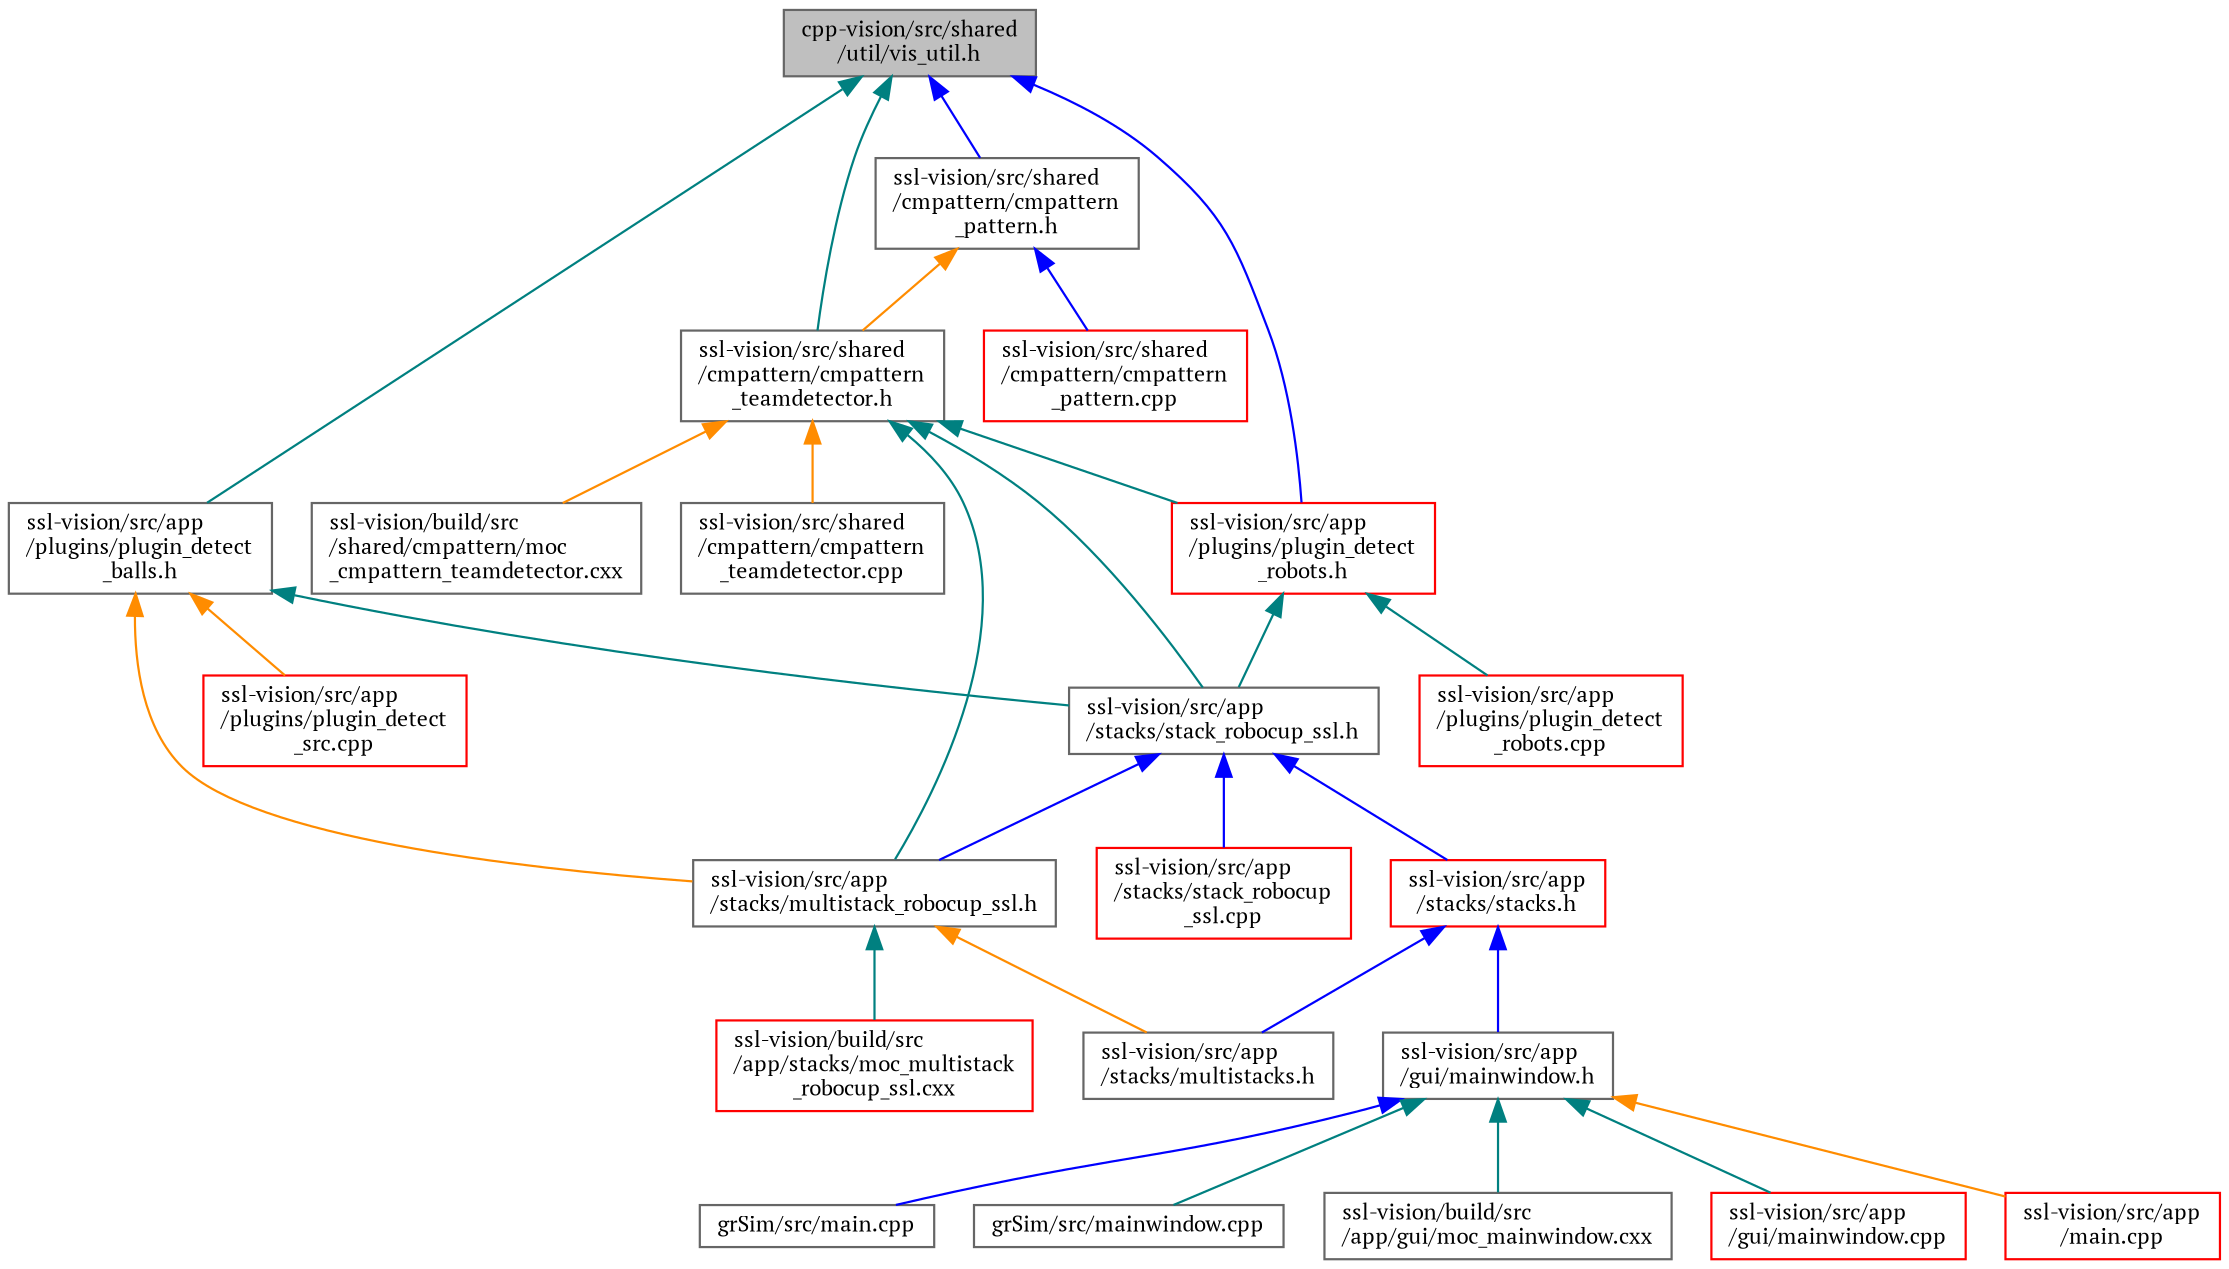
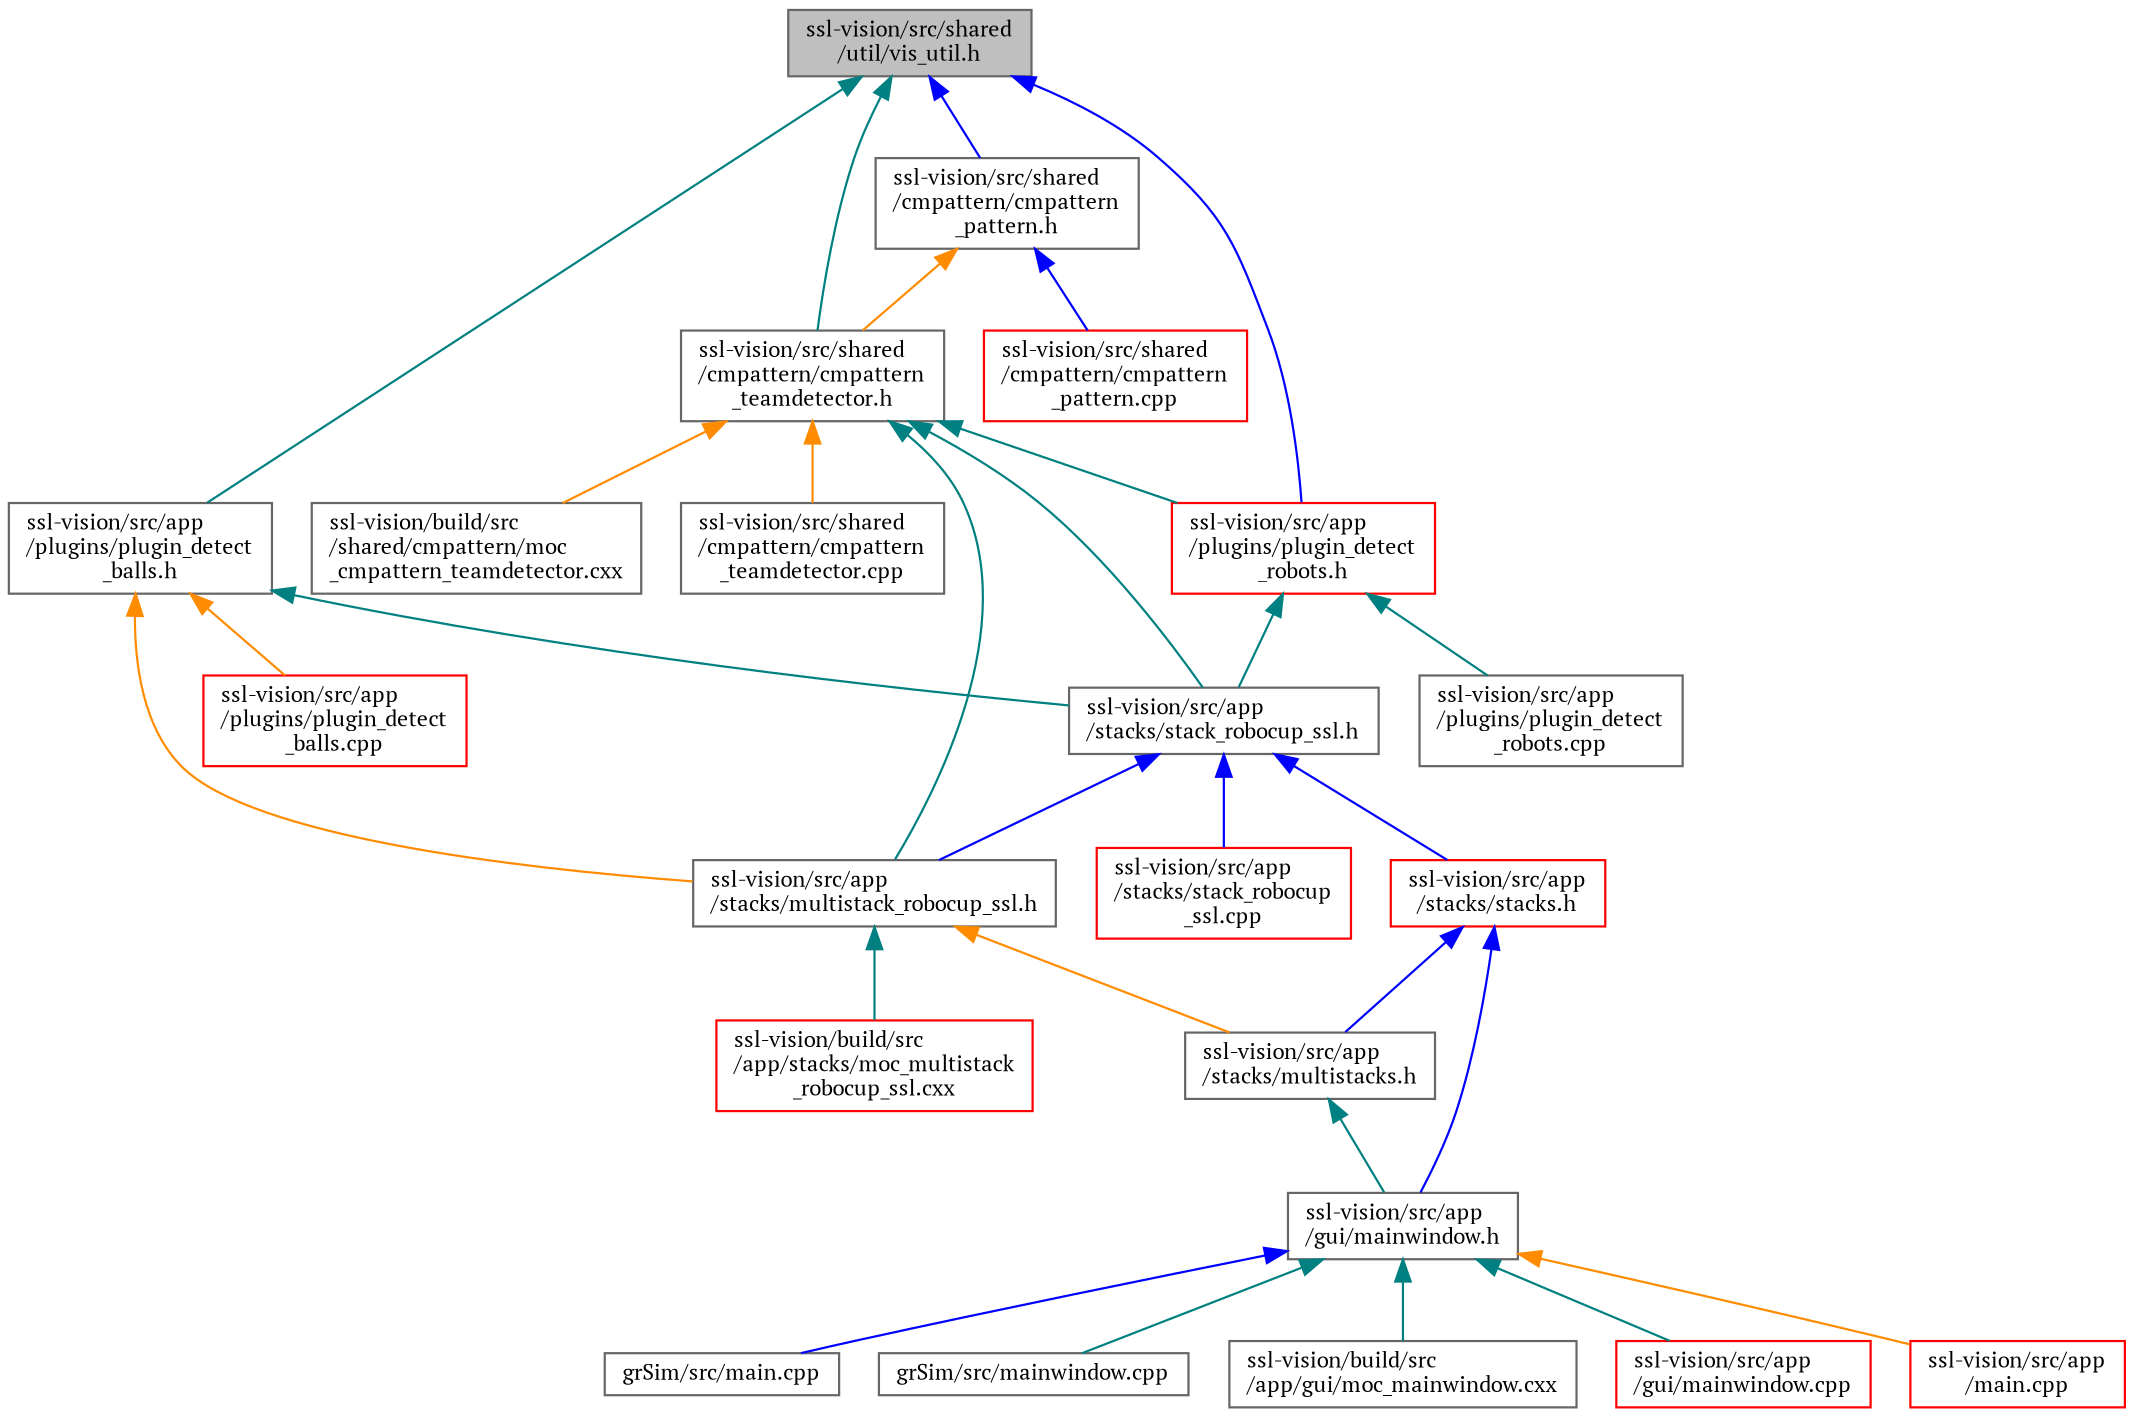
  digraph {
    fontname="PT Serif"
    node [color=gray40 fillcolor=white fontname="PT Serif" fontsize=10 shape=record style=filled]
    edge [color=teal dir=back fontname="PT Serif" fontsize=10 labelfontname=Helvetica labelfontsize=10 style=solid]
-   n1 [fillcolor=grey75 fontcolor=black height=0.2 label="cpp-vision/src/shared\l/util/vis_util.h" width=0.4]
+   n1 [fillcolor=grey75 fontcolor=black height=0.2 label="ssl-vision/src/shared\l/util/vis_util.h" width=0.4]
    n2 [height=0.2 label="ssl-vision/src/shared\l/cmpattern/cmpattern\l_pattern.h" width=0.4]
    n3 [height=0.2 label="ssl-vision/src/shared\l/cmpattern/cmpattern\l_teamdetector.h" width=0.4]
    n4 [color=red height=0.2 label="ssl-vision/src/app\l/plugins/plugin_detect\l_robots.h" width=0.4]
    n5 [height=0.2 label="ssl-vision/src/app\l/plugins/plugin_detect\l_balls.h" width=0.4]
    n6 [color=red height=0.2 label="ssl-vision/src/shared\l/cmpattern/cmpattern\l_pattern.cpp" width=0.4]
    n7 [height=0.2 label="ssl-vision/src/app\l/stacks/stack_robocup_ssl.h" width=0.4]
    n8 [height=0.2 label="ssl-vision/src/app\l/stacks/multistack_robocup_ssl.h" width=0.4]
    n9 [height=0.2 label="ssl-vision/build/src\l/shared/cmpattern/moc\l_cmpattern_teamdetector.cxx" width=0.4]
    n10 [height=0.2 label="ssl-vision/src/shared\l/cmpattern/cmpattern\l_teamdetector.cpp" width=0.4]
-   n11 [color=red height=0.2 label="ssl-vision/src/app\l/plugins/plugin_detect\l_robots.cpp" width=0.4]
-   n12 [color=red height=0.2 label="ssl-vision/src/app\l/plugins/plugin_detect\l_src.cpp" width=0.4]
+   n11 [height=0.2 label="ssl-vision/src/app\l/plugins/plugin_detect\l_robots.cpp" width=0.4]
+   n12 [color=red height=0.2 label="ssl-vision/src/app\l/plugins/plugin_detect\l_balls.cpp" width=0.4]
    n13 [color=red height=0.2 label="ssl-vision/src/app\l/stacks/stacks.h" width=0.4]
    n14 [color=red height=0.2 label="ssl-vision/src/app\l/stacks/stack_robocup\l_ssl.cpp" width=0.4]
    n15 [color=red height=0.2 label="ssl-vision/build/src\l/app/stacks/moc_multistack\l_robocup_ssl.cxx" width=0.4]
    n16 [height=0.2 label="ssl-vision/src/app\l/stacks/multistacks.h" width=0.4]
    n17 [height=0.2 label="ssl-vision/src/app\l/gui/mainwindow.h" width=0.4]
    n18 [height=0.2 label="grSim/src/main.cpp" width=0.4]
    n19 [height=0.2 label="grSim/src/mainwindow.cpp" width=0.4]
    n20 [height=0.2 label="ssl-vision/build/src\l/app/gui/moc_mainwindow.cxx" width=0.4]
    n21 [color=red height=0.2 label="ssl-vision/src/app\l/gui/mainwindow.cpp" width=0.4]
    n22 [color=red height=0.2 label="ssl-vision/src/app\l/main.cpp" width=0.4]
    n1 -> n2 [color=blue]
    n1 -> n3
    n1 -> n4 [color=blue]
    n1 -> n5
    n2 -> n3 [color=darkorange]
    n2 -> n6 [color=blue]
    n3 -> n4
    n3 -> n7
    n3 -> n8
    n3 -> n9 [color=darkorange]
    n3 -> n10 [color=darkorange]
    n4 -> n7
    n4 -> n11
    n5 -> n7
    n5 -> n8 [color=darkorange]
    n5 -> n12 [color=darkorange]
    n7 -> n8 [color=blue]
    n7 -> n13 [color=blue]
    n7 -> n14 [color=blue]
    n8 -> n15
    n8 -> n16 [color=darkorange]
    n13 -> n16 [color=blue]
    n13 -> n17 [color=blue]
+   n16 -> n17
    n17 -> n18 [color=blue]
    n17 -> n19
    n17 -> n20
    n17 -> n21
    n17 -> n22 [color=darkorange]
  }
